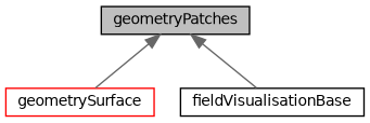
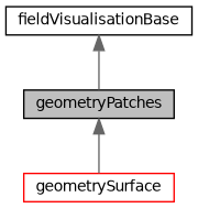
  digraph {
    node [color=black fontname=Helvetica fontsize=10 shape=record]
    edge [color=gray40 dir=back fontname=Helvetica fontsize=10 labelfontname=Helvetica labelfontsize=10 style=solid]
    n1 [fillcolor=grey75 fontcolor=black height=0.2 label=geometryPatches style=filled width=0.4]
    n2 [color=red height=0.2 label=geometrySurface width=0.4]
    n3 [height=0.2 label=fieldVisualisationBase width=0.4]
    n1 -> n2
-   n1 -> n3
+   n3 -> n1
  }
